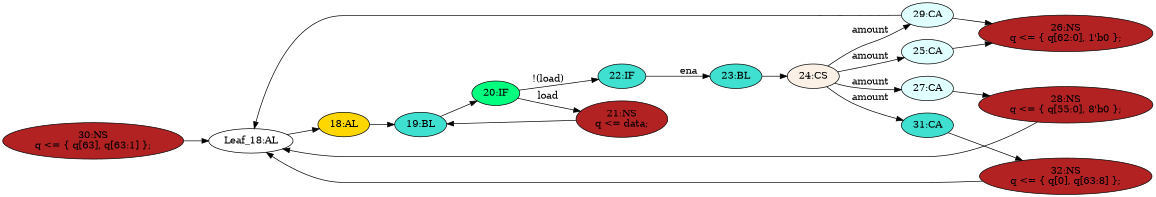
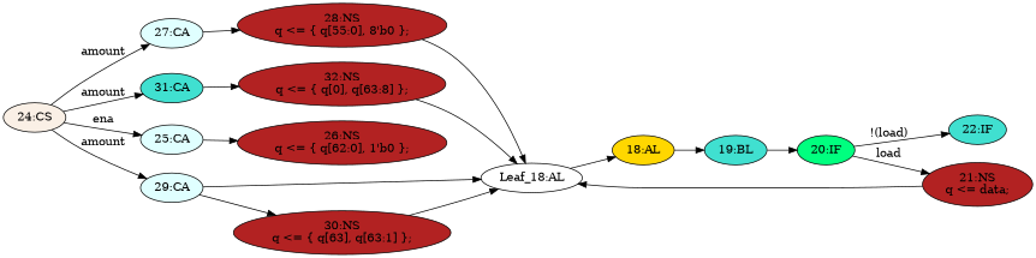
  strict digraph {
    rankdir=LR
    node [fillcolor=firebrick statements="[]" style=filled typ=NonblockingSubstitution]
    edge [cond="[]" lineno=None]
    n1 [def_var="['q']" label="Leaf_18:AL" fillcolor="" statements="" style="" typ=""]
    n2 [ast="<pyverilog.vparser.ast.Always object at 0x7ff6984b71d0>" clk_sens=True fillcolor=gold label="18:AL" sens="['clk']" typ=Always use_var="['load', 'ena', 'amount', 'data', 'q']"]
    n3 [ast="<pyverilog.vparser.ast.Block object at 0x7ff6984a3d10>" fillcolor=turquoise label="19:BL" typ=Block]
    n4 [ast="<pyverilog.vparser.ast.IfStatement object at 0x7ff6984a3e10>" fillcolor=springgreen label="20:IF" typ=IfStatement]
    n5 [ast="<pyverilog.vparser.ast.CaseStatement object at 0x7ff69852ad90>" fillcolor=linen label="24:CS" typ=CaseStatement]
    n6 [ast="<pyverilog.vparser.ast.Case object at 0x7ff6984a6650>" fillcolor=lightcyan label="27:CA" typ=Case]
    n7 [ast="<pyverilog.vparser.ast.Case object at 0x7ff6984c6150>" fillcolor=turquoise label="31:CA" typ=Case]
    n8 [ast="<pyverilog.vparser.ast.Case object at 0x7ff6984b1450>" fillcolor=lightcyan label="25:CA" typ=Case]
    n9 [ast="<pyverilog.vparser.ast.Case object at 0x7ff6984a6450>" fillcolor=lightcyan label="29:CA" typ=Case]
    n10 [ast="<pyverilog.vparser.ast.NonblockingSubstitution object at 0x7ff6984a6f50>" label="28:NS\nq <= { q[55:0], 8'b0 };" statements="[<pyverilog.vparser.ast.NonblockingSubstitution object at 0x7ff6984a6f50>]"]
    n11 [ast="<pyverilog.vparser.ast.NonblockingSubstitution object at 0x7ff698118810>" label="32:NS\nq <= { q[0], q[63:8] };" statements="[<pyverilog.vparser.ast.NonblockingSubstitution object at 0x7ff698118810>]"]
    n12 [ast="<pyverilog.vparser.ast.NonblockingSubstitution object at 0x7ff6984bdd10>" label="26:NS\nq <= { q[62:0], 1'b0 };" statements="[<pyverilog.vparser.ast.NonblockingSubstitution object at 0x7ff6984bdd10>]"]
    n13 [ast="<pyverilog.vparser.ast.NonblockingSubstitution object at 0x7ff69852a110>" label="30:NS\nq <= { q[63], q[63:1] };" statements="[<pyverilog.vparser.ast.NonblockingSubstitution object at 0x7ff69852a110>]"]
    n14 [ast="<pyverilog.vparser.ast.IfStatement object at 0x7ff69844e550>" fillcolor=turquoise label="22:IF" typ=IfStatement]
    n15 [ast="<pyverilog.vparser.ast.NonblockingSubstitution object at 0x7ff6984a3610>" label="21:NS\nq <= data;" statements="[<pyverilog.vparser.ast.NonblockingSubstitution object at 0x7ff6984a3610>]"]
-   n16 [ast="<pyverilog.vparser.ast.Block object at 0x7ff69844ecd0>" fillcolor=turquoise label="23:BL" typ=Block]
    n1 -> n2 [cond="" lineno=""]
    n2 -> n3
    n3 -> n4
    n4 -> n14 [cond="['load']" label="!(load)" lineno=20]
    n4 -> n15 [cond="['load']" label=load lineno=20]
    n5 -> n6 [cond="['amount']" label=amount lineno=24]
    n5 -> n7 [cond="['amount']" label=amount lineno=24]
-   n5 -> n8 [cond="['amount']" label=amount lineno=24]
+   n5 -> n8 [cond="['amount']" label=ena lineno=24]
    n5 -> n9 [cond="['amount']" label=amount lineno=24]
    n6 -> n10
    n7 -> n11
    n8 -> n12
    n9 -> n1
-   n9 -> n12
+   n9 -> n13
    n10 -> n1
    n11 -> n1
    n13 -> n1
-   n14 -> n16 [cond="['ena']" label=ena lineno=22]
-   n15 -> n3
-   n16 -> n5
+   n15 -> n1
  }
